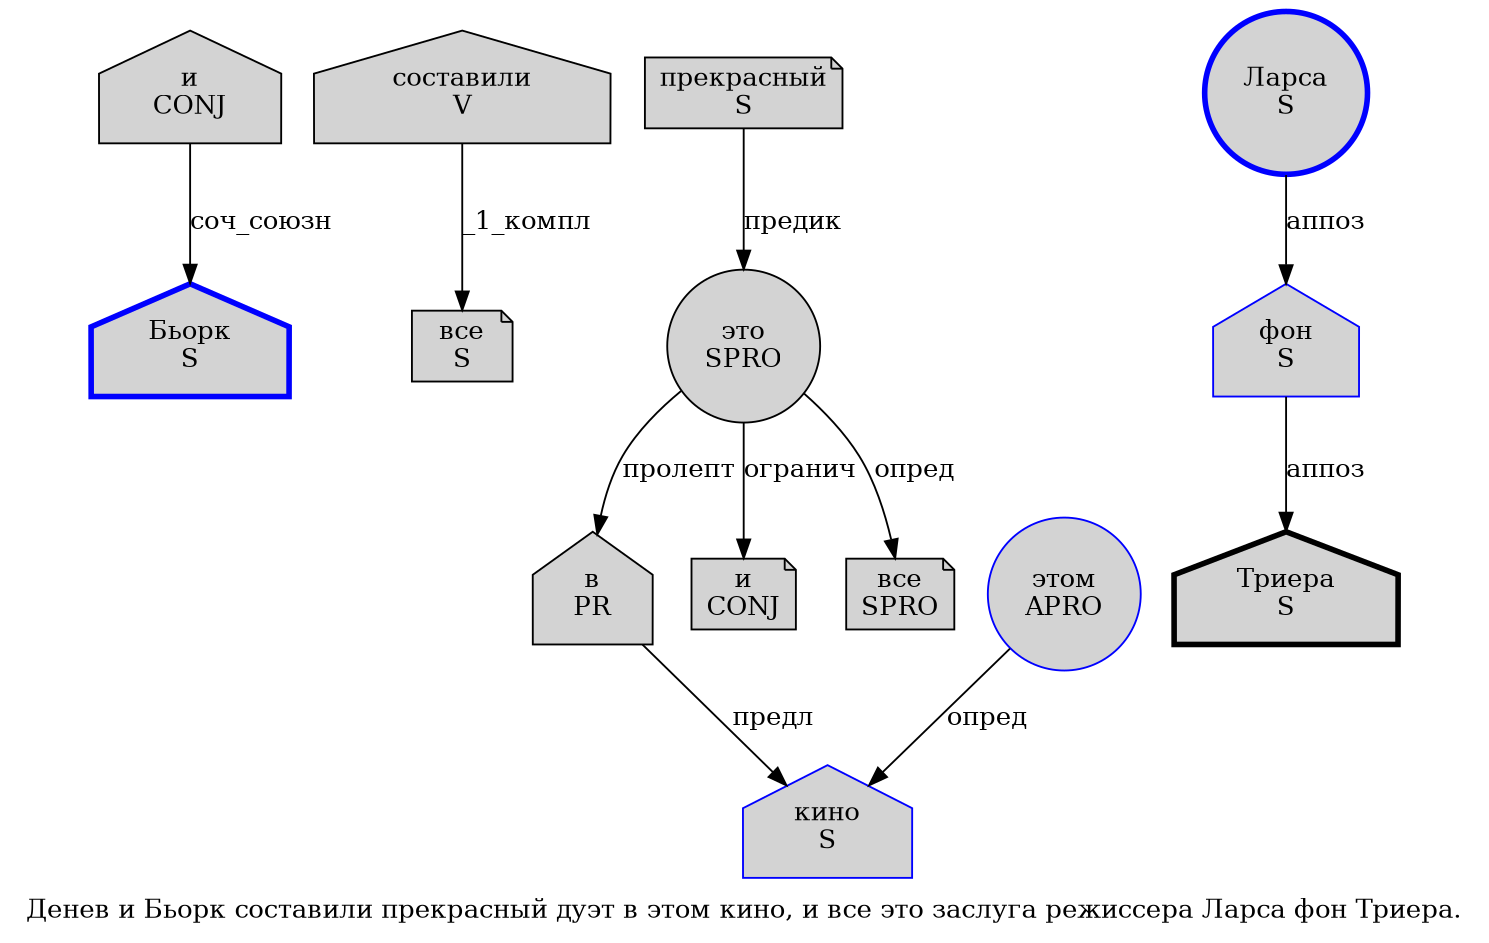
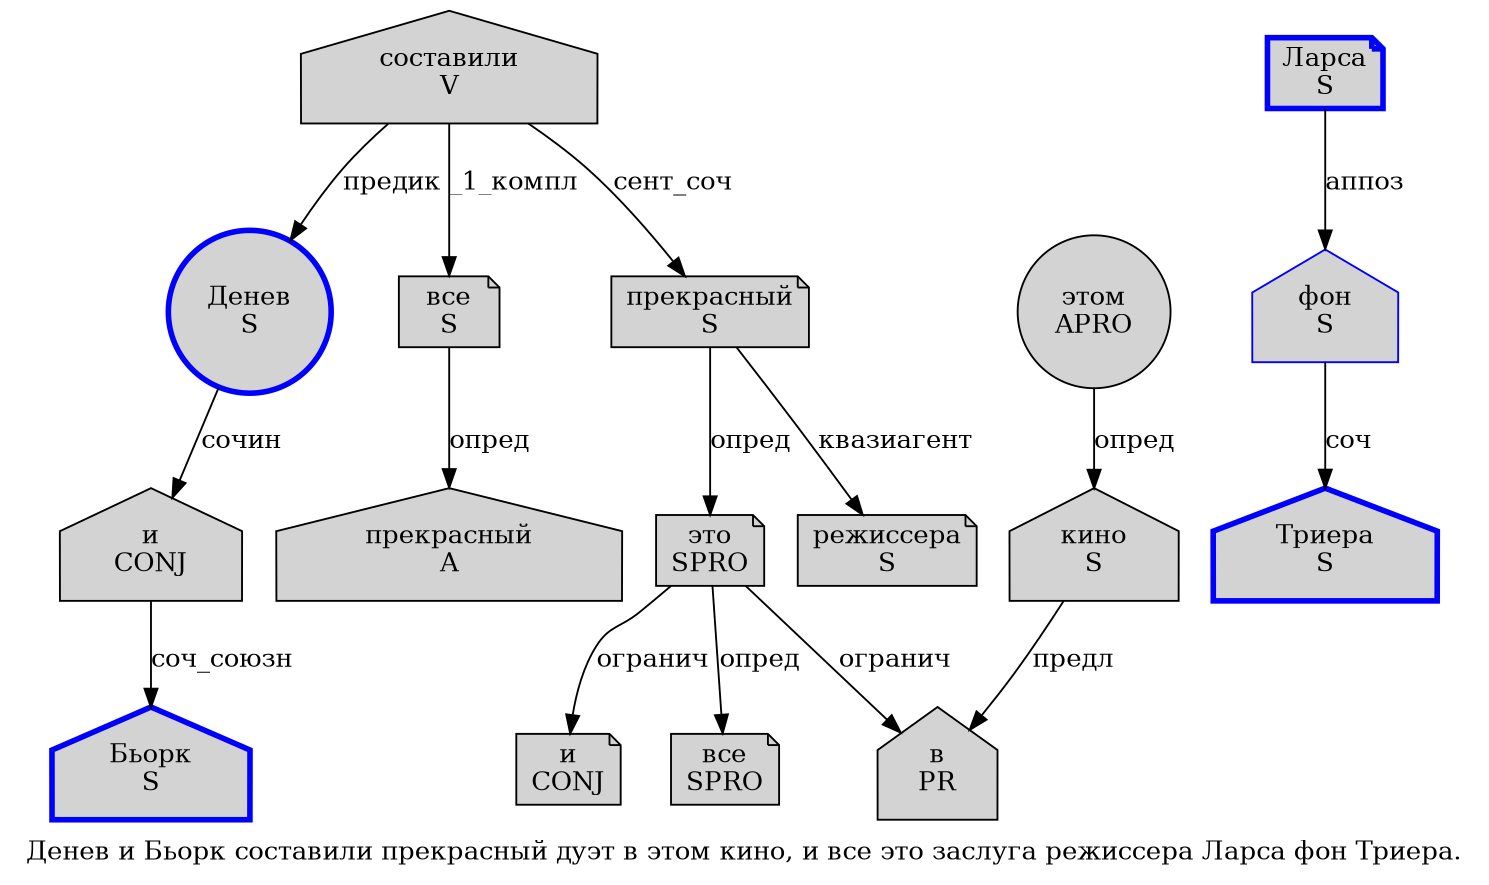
  digraph {
    label="Денев и Бьорк составили прекрасный дуэт в этом кино, и все это заслуга режиссера Ларса фон Триера."
    node [fillcolor=lightgray penwidth=1 shape=house style=filled]
+   n1 [color=blue label="Денев\nS" penwidth=3 shape=circle]
    n2 [label="и\nCONJ"]
    n3 [color=blue label="Бьорк\nS" penwidth=3]
    n4 [label="составили\nV"]
    n5 [label="все\nS" shape=note]
    n6 [label="прекрасный\nS" shape=note]
-   n8 [label="это\nSPRO" shape=circle]
+   n7 [label="прекрасный\nA"]
+   n8 [label="это\nSPRO" shape=note]
+   n9 [label="режиссера\nS" shape=note]
    n10 [label="в\nPR"]
-   n11 [label="кино\nS" color=blue]
-   n12 [label="этом\nAPRO" shape=circle color=blue]
+   n11 [label="кино\nS"]
+   n12 [label="этом\nAPRO" shape=circle]
    n13 [label="и\nCONJ" shape=note]
    n14 [label="все\nSPRO" shape=note]
-   n15 [color=blue label="Ларса\nS" penwidth=3 shape=circle]
+   n15 [color=blue label="Ларса\nS" penwidth=3 shape=note]
    n16 [color=blue label="фон\nS"]
-   n17 [color=black label="Триера\nS" penwidth=3]
+   n17 [color=blue label="Триера\nS" penwidth=3]
+   n1 -> n2 [label="сочин"]
    n2 -> n3 [label="соч_союзн"]
+   n4 -> n1 [label="предик"]
    n4 -> n5 [label="_1_компл"]
-   n6 -> n8 [label="предик"]
-   n8 -> n10 [label="пролепт"]
+   n4 -> n6 [label="сент_соч"]
+   n5 -> n7 [label="опред"]
+   n6 -> n8 [label="опред"]
+   n6 -> n9 [label="квазиагент"]
+   n8 -> n10 [label="огранич"]
    n8 -> n13 [label="огранич"]
    n8 -> n14 [label="опред"]
-   n10 -> n11 [label="предл"]
+   n11 -> n10 [label="предл"]
    n12 -> n11 [label="опред"]
    n15 -> n16 [label="аппоз"]
-   n16 -> n17 [label="аппоз"]
+   n16 -> n17 [label="соч"]
  }
